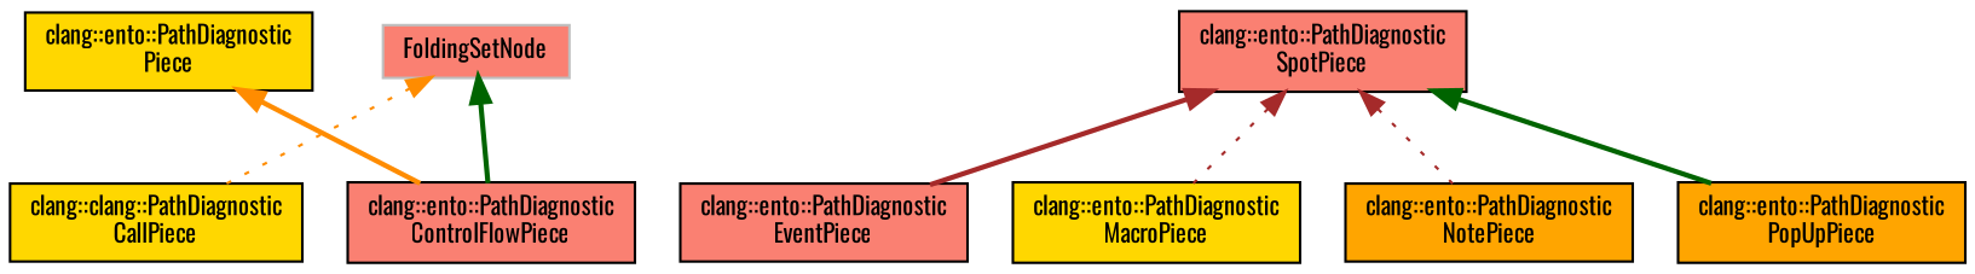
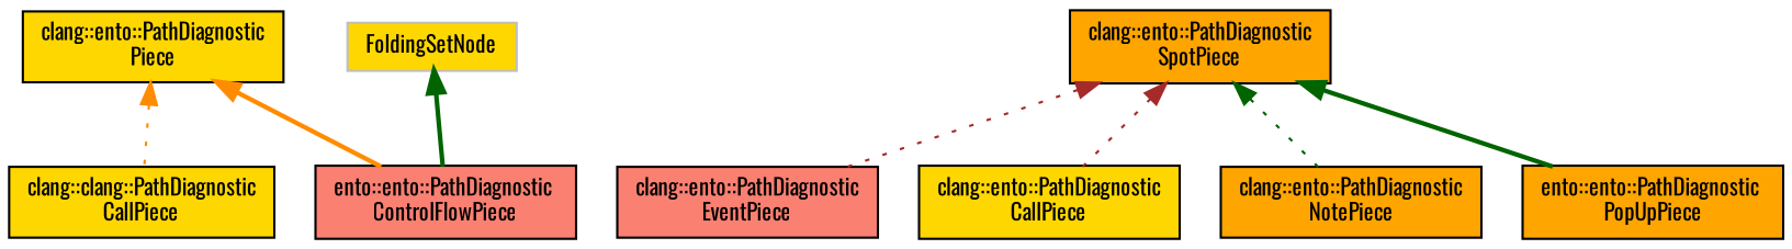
  digraph {
    fontname=Oswald
    rankdir=TB
    node [color=black fillcolor=gold fontname=Oswald fontsize=10 shape=record style=filled]
    edge [color=brown dir=back fontname=Oswald fontsize=10 labelfontname=Helvetica labelfontsize=10 style=bold]
    n1 [fontcolor=black height=0.2 label="clang::ento::PathDiagnostic\lPiece" width=0.4]
    n2 [height=0.2 label="clang::clang::PathDiagnostic\lCallPiece" width=0.4]
-   n3 [fillcolor=salmon height=0.2 label="clang::ento::PathDiagnostic\lControlFlowPiece" width=0.4]
-   n4 [fillcolor=salmon height=0.2 label="clang::ento::PathDiagnostic\lSpotPiece" width=0.4]
+   n3 [fillcolor=salmon height=0.2 label="ento::ento::PathDiagnostic\lControlFlowPiece" width=0.4]
+   n4 [fillcolor=orange height=0.2 label="clang::ento::PathDiagnostic\lSpotPiece" width=0.4]
    n5 [fillcolor=salmon height=0.2 label="clang::ento::PathDiagnostic\lEventPiece" width=0.4]
-   n6 [height=0.2 label="clang::ento::PathDiagnostic\lMacroPiece" width=0.4]
+   n6 [height=0.2 label="clang::ento::PathDiagnostic\lCallPiece" width=0.4]
    n7 [fillcolor=orange height=0.2 label="clang::ento::PathDiagnostic\lNotePiece" width=0.4]
-   n8 [fillcolor=orange height=0.2 label="clang::ento::PathDiagnostic\lPopUpPiece" width=0.4]
-   n9 [color=grey75 fillcolor=salmon height=0.2 label=FoldingSetNode width=0.4]
-   n9 -> n2 [color=darkorange style=dotted]
+   n8 [fillcolor=orange height=0.2 label="ento::ento::PathDiagnostic\lPopUpPiece" width=0.4]
+   n9 [color=grey75 height=0.2 label=FoldingSetNode width=0.4]
+   n1 -> n2 [color=darkorange style=dotted]
    n1 -> n3 [color=darkorange]
-   n4 -> n5
+   n4 -> n5 [style=dotted]
    n4 -> n6 [style=dotted]
-   n4 -> n7 [style=dotted]
+   n4 -> n7 [color=darkgreen style=dotted]
    n4 -> n8 [color=darkgreen]
    n9 -> n3 [color=darkgreen]
  }
